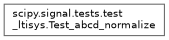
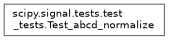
  digraph {
    rankdir=LR
-   n1 [color=grey40 fillcolor=white fontname=Helvetica fontsize=10 height=0.2 label="scipy.signal.tests.test\l_ltisys.Test_abcd_normalize" shape=box style=filled width=0.4]
+   n1 [color=grey40 fillcolor=white fontname=Helvetica fontsize=10 height=0.2 label="scipy.signal.tests.test\l_tests.Test_abcd_normalize" shape=box style=filled width=0.4]
  }
